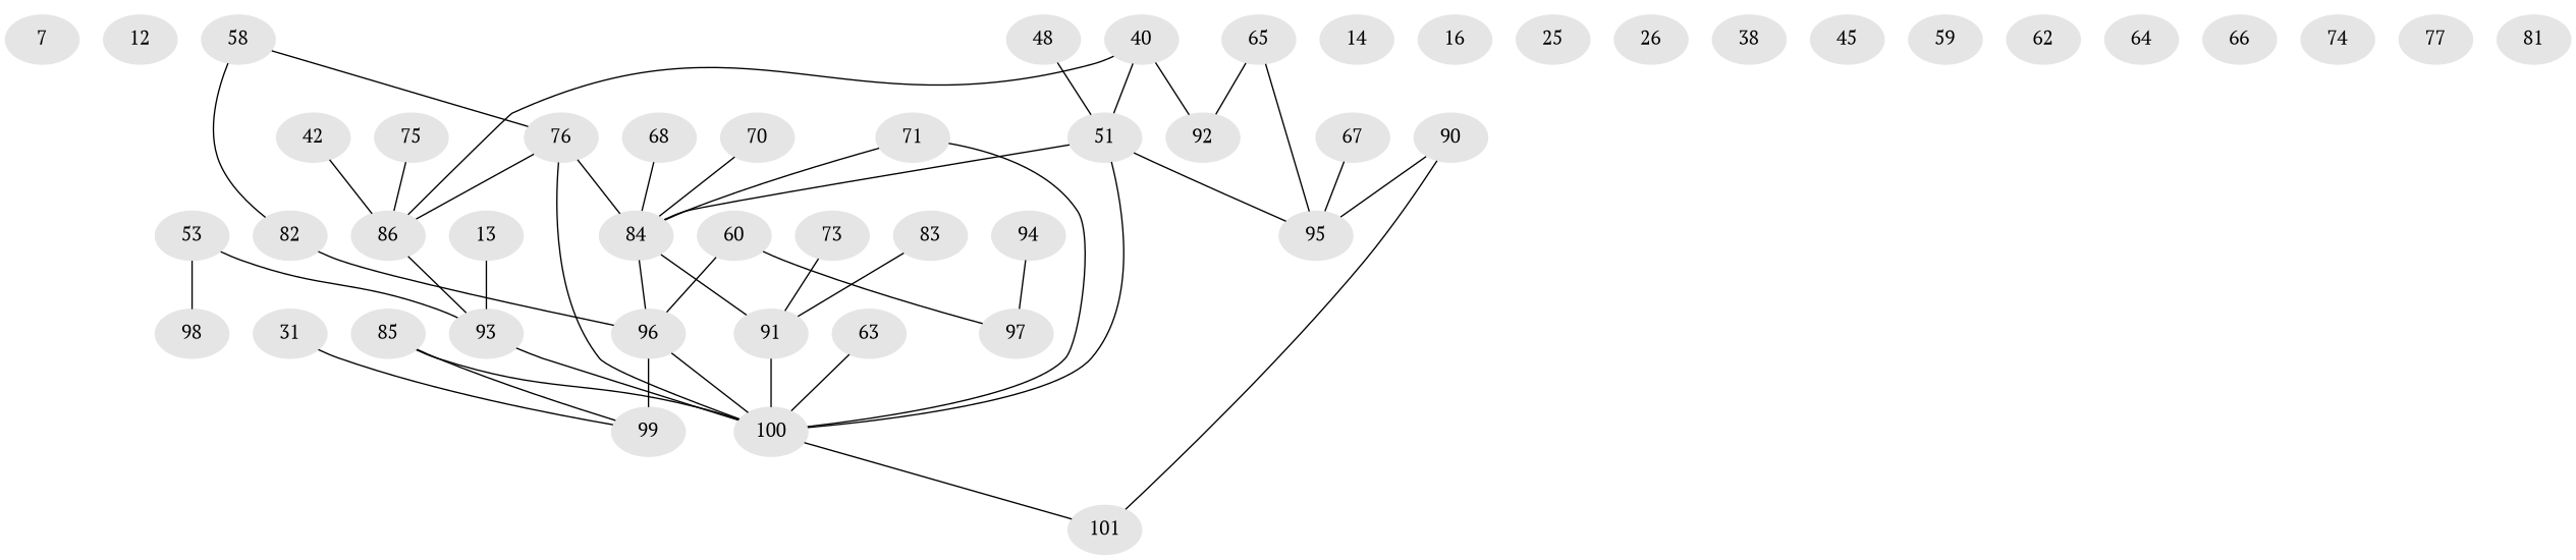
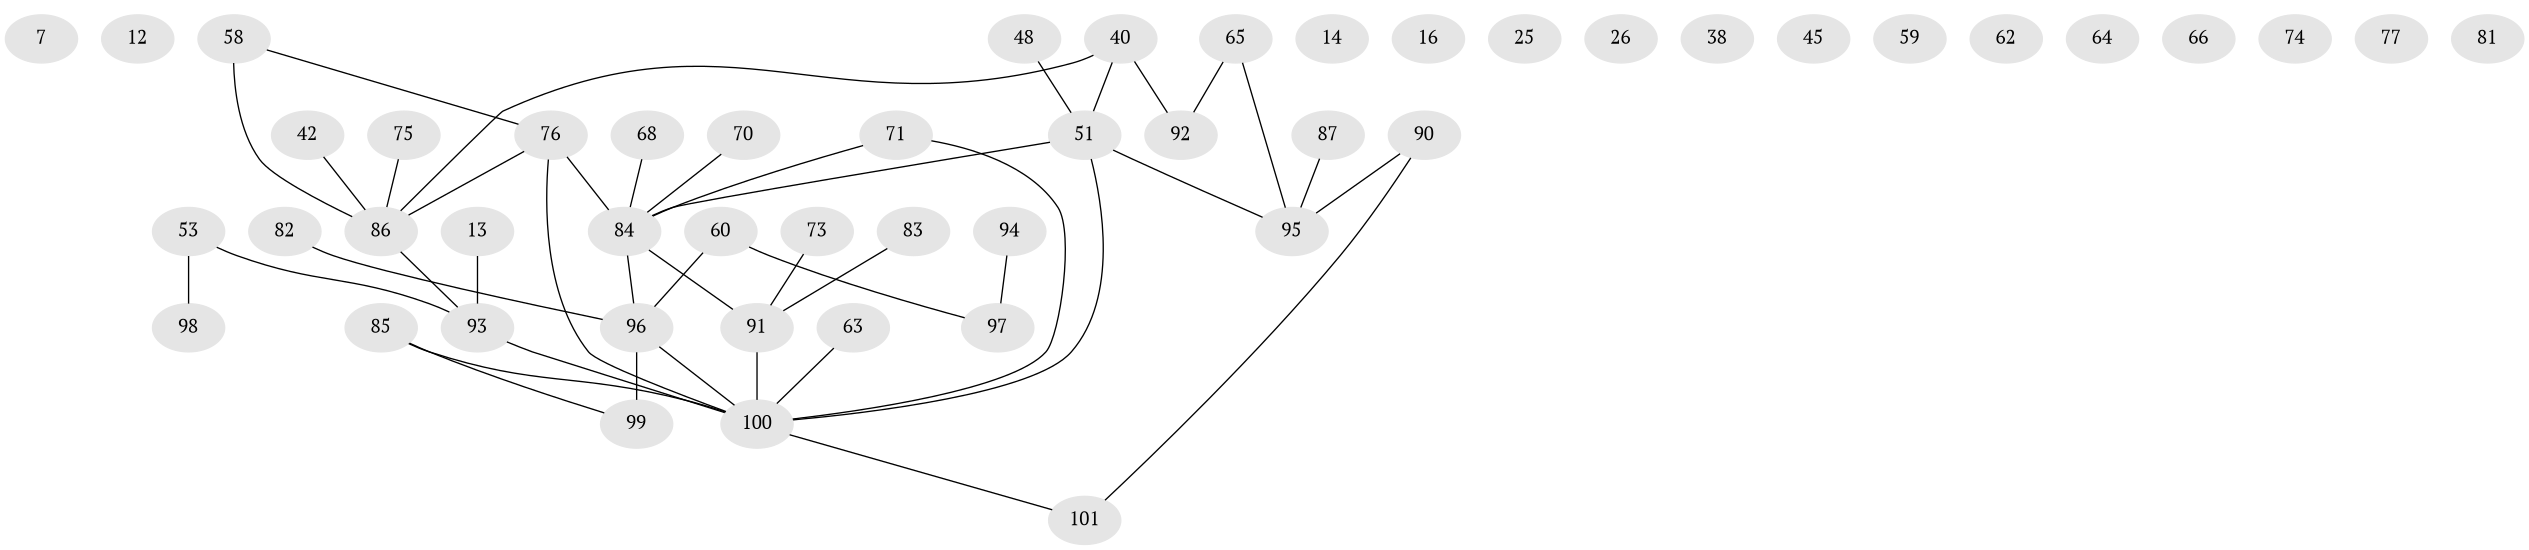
  graph {
    fontname="PT Serif"
    node [color=gray90 fontname="PT Serif" style=filled]
    edge [fontname="PT Serif"]
    n1 [label=7]
    12
    13
    93
    100 [super="+2+10+69+88"]
    14
    16
    25
    26
    99 [super="+79"]
-   31
    38
    51 [super="+32+47"]
    84 [super="+27+56+78"]
    95 [super="+55"]
    40
    86 [super="+82"]
    92 [super="+6"]
    42 [super="+19"]
    45
    48 [super="+36"]
    96 [super="+46+72+67"]
    91 [super="+33+44+57+70"]
    101
    53
    98 [super="+21+37"]
    76 [super="+50"]
    58
    n29 [label=82]
    59 [super="+30"]
    60
    97 [super="+4+18"]
    62
    63
    64
    65
    66
    68
    71 [super="+29"]
    73
    74
    75
    77 [super="+17"]
    n44 [label=70]
    81
    83
    85
-   87 [super="+3" label=67]
+   87 [super="+3"]
    90
    94
    13 -- 93
    93 -- 100
    100 -- 101
-   31 -- 99
    51 -- 100 [weight=4]
    51 -- 84 [weight=2]
    51 -- 95
    84 -- 96
    84 -- 91
    40 -- 51 [weight=2]
    40 -- 86
    40 -- 92 [weight=2]
    86 -- 93 [weight=2]
    42 -- 86
    48 -- 51
    96 -- 100 [weight=3]
    96 -- 99 [weight=3]
    91 -- 100
    53 -- 93
    53 -- 98
    76 -- 100 [weight=2]
    76 -- 84 [weight=2]
    76 -- 86
    58 -- 76
-   58 -- n29
+   58 -- 86
    n29 -- 96
    60 -- 96
    60 -- 97
    63 -- 100
    65 -- 95
    65 -- 92
    68 -- 84
    71 -- 100
    71 -- 84
    73 -- 91
    75 -- 86
    n44 -- 84
    83 -- 91
    85 -- 100
    85 -- 99
    87 -- 95
    90 -- 95
    90 -- 101
    94 -- 97
  }
